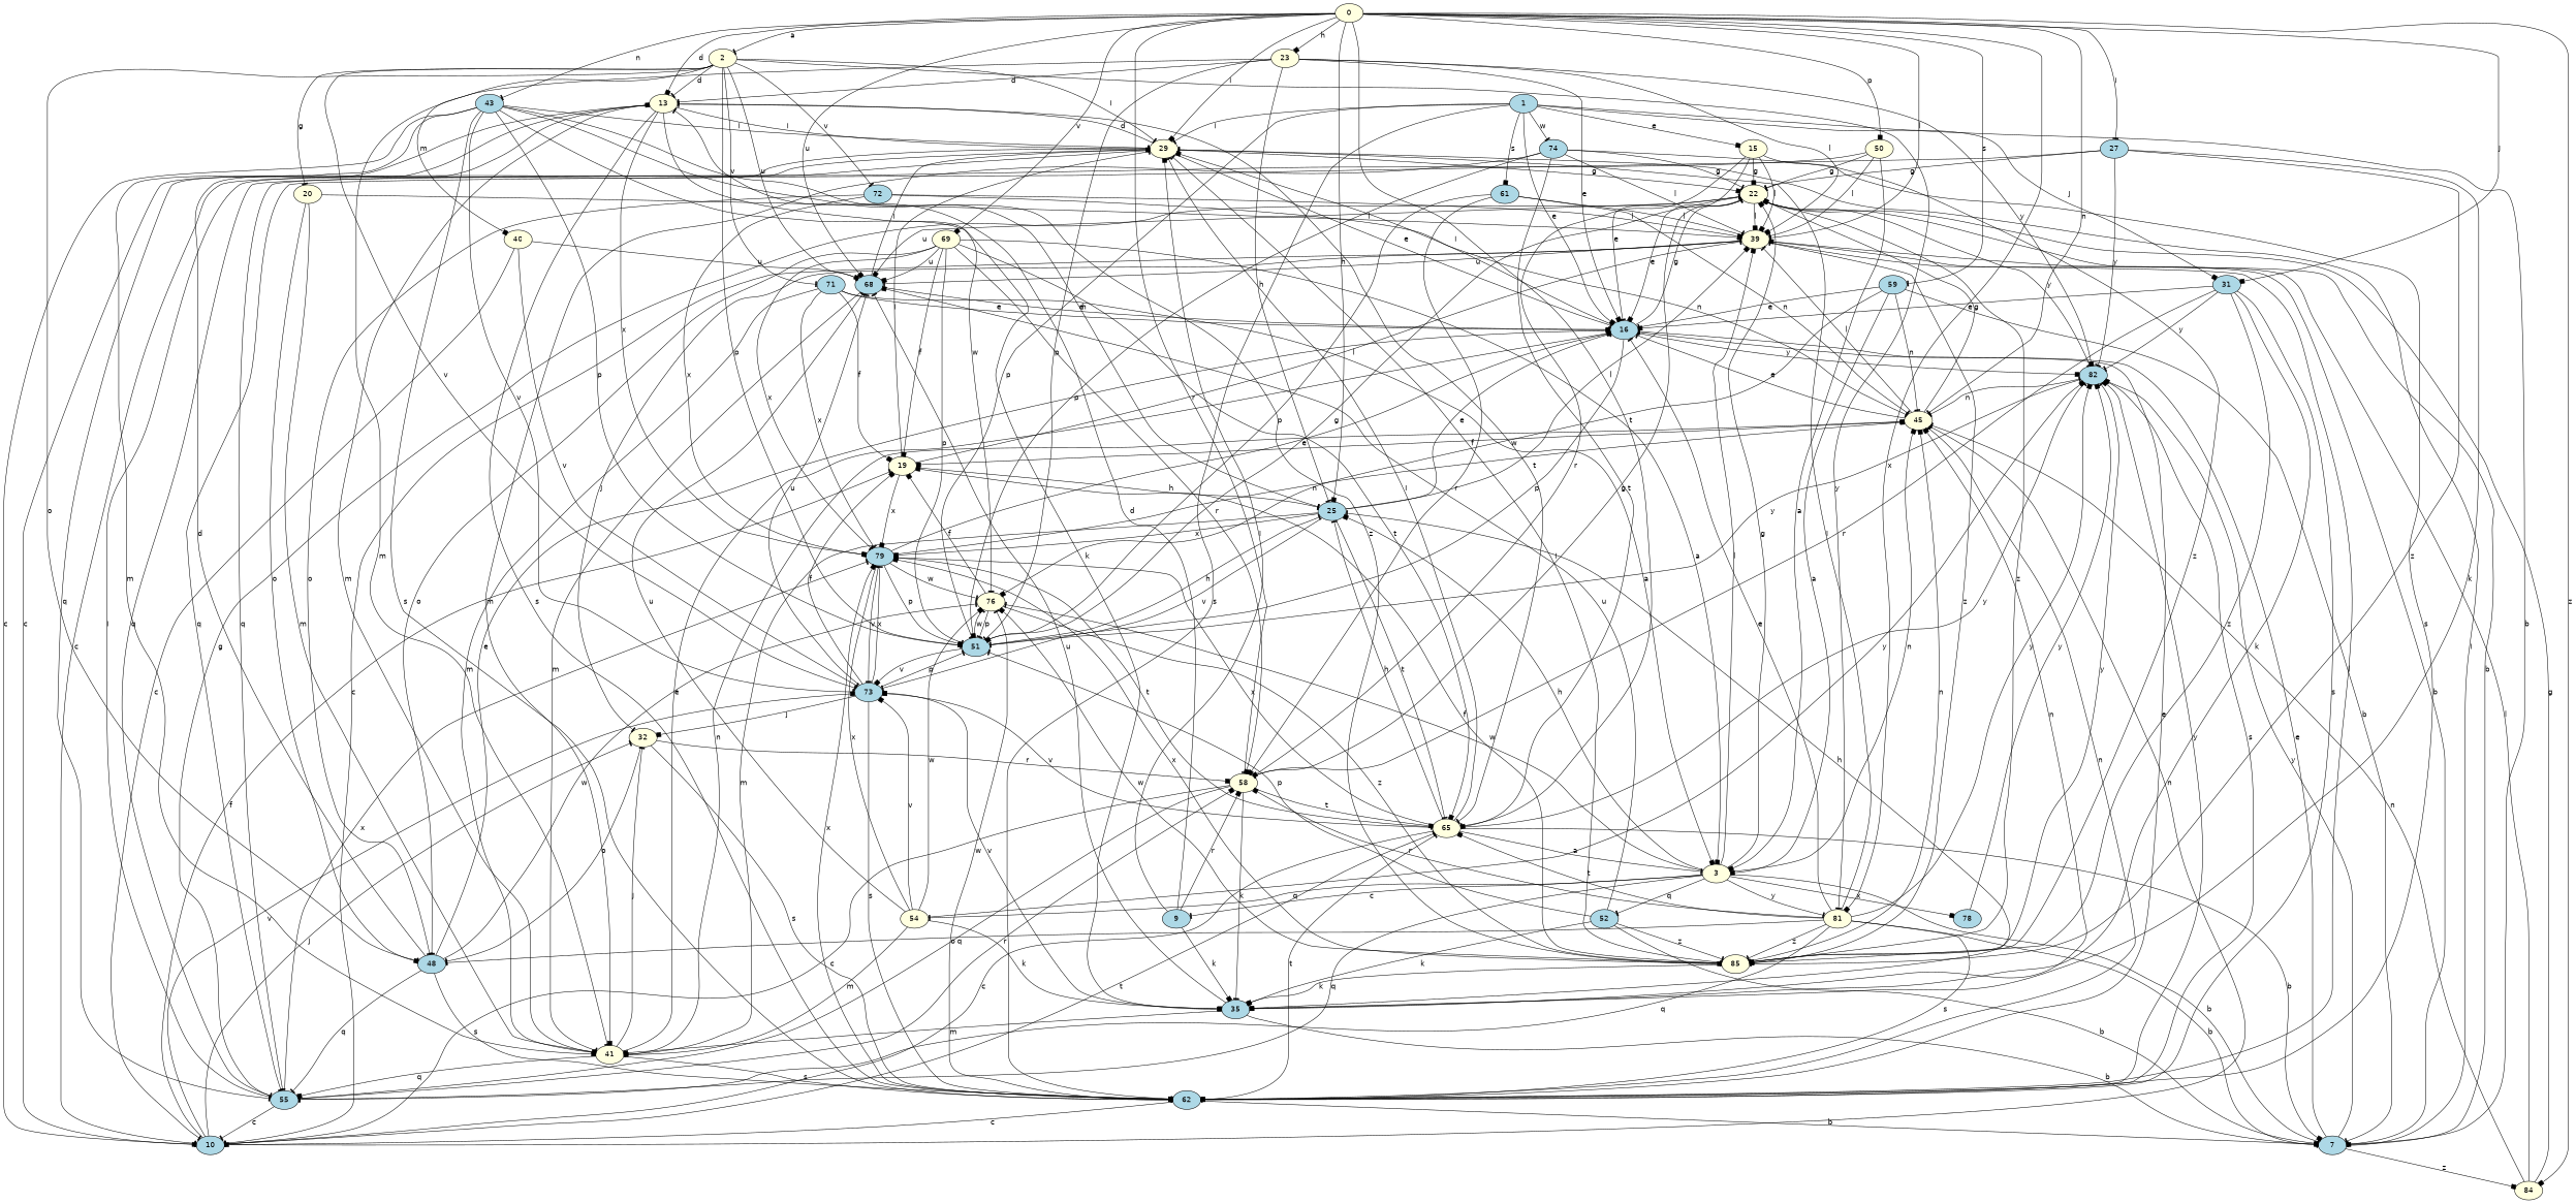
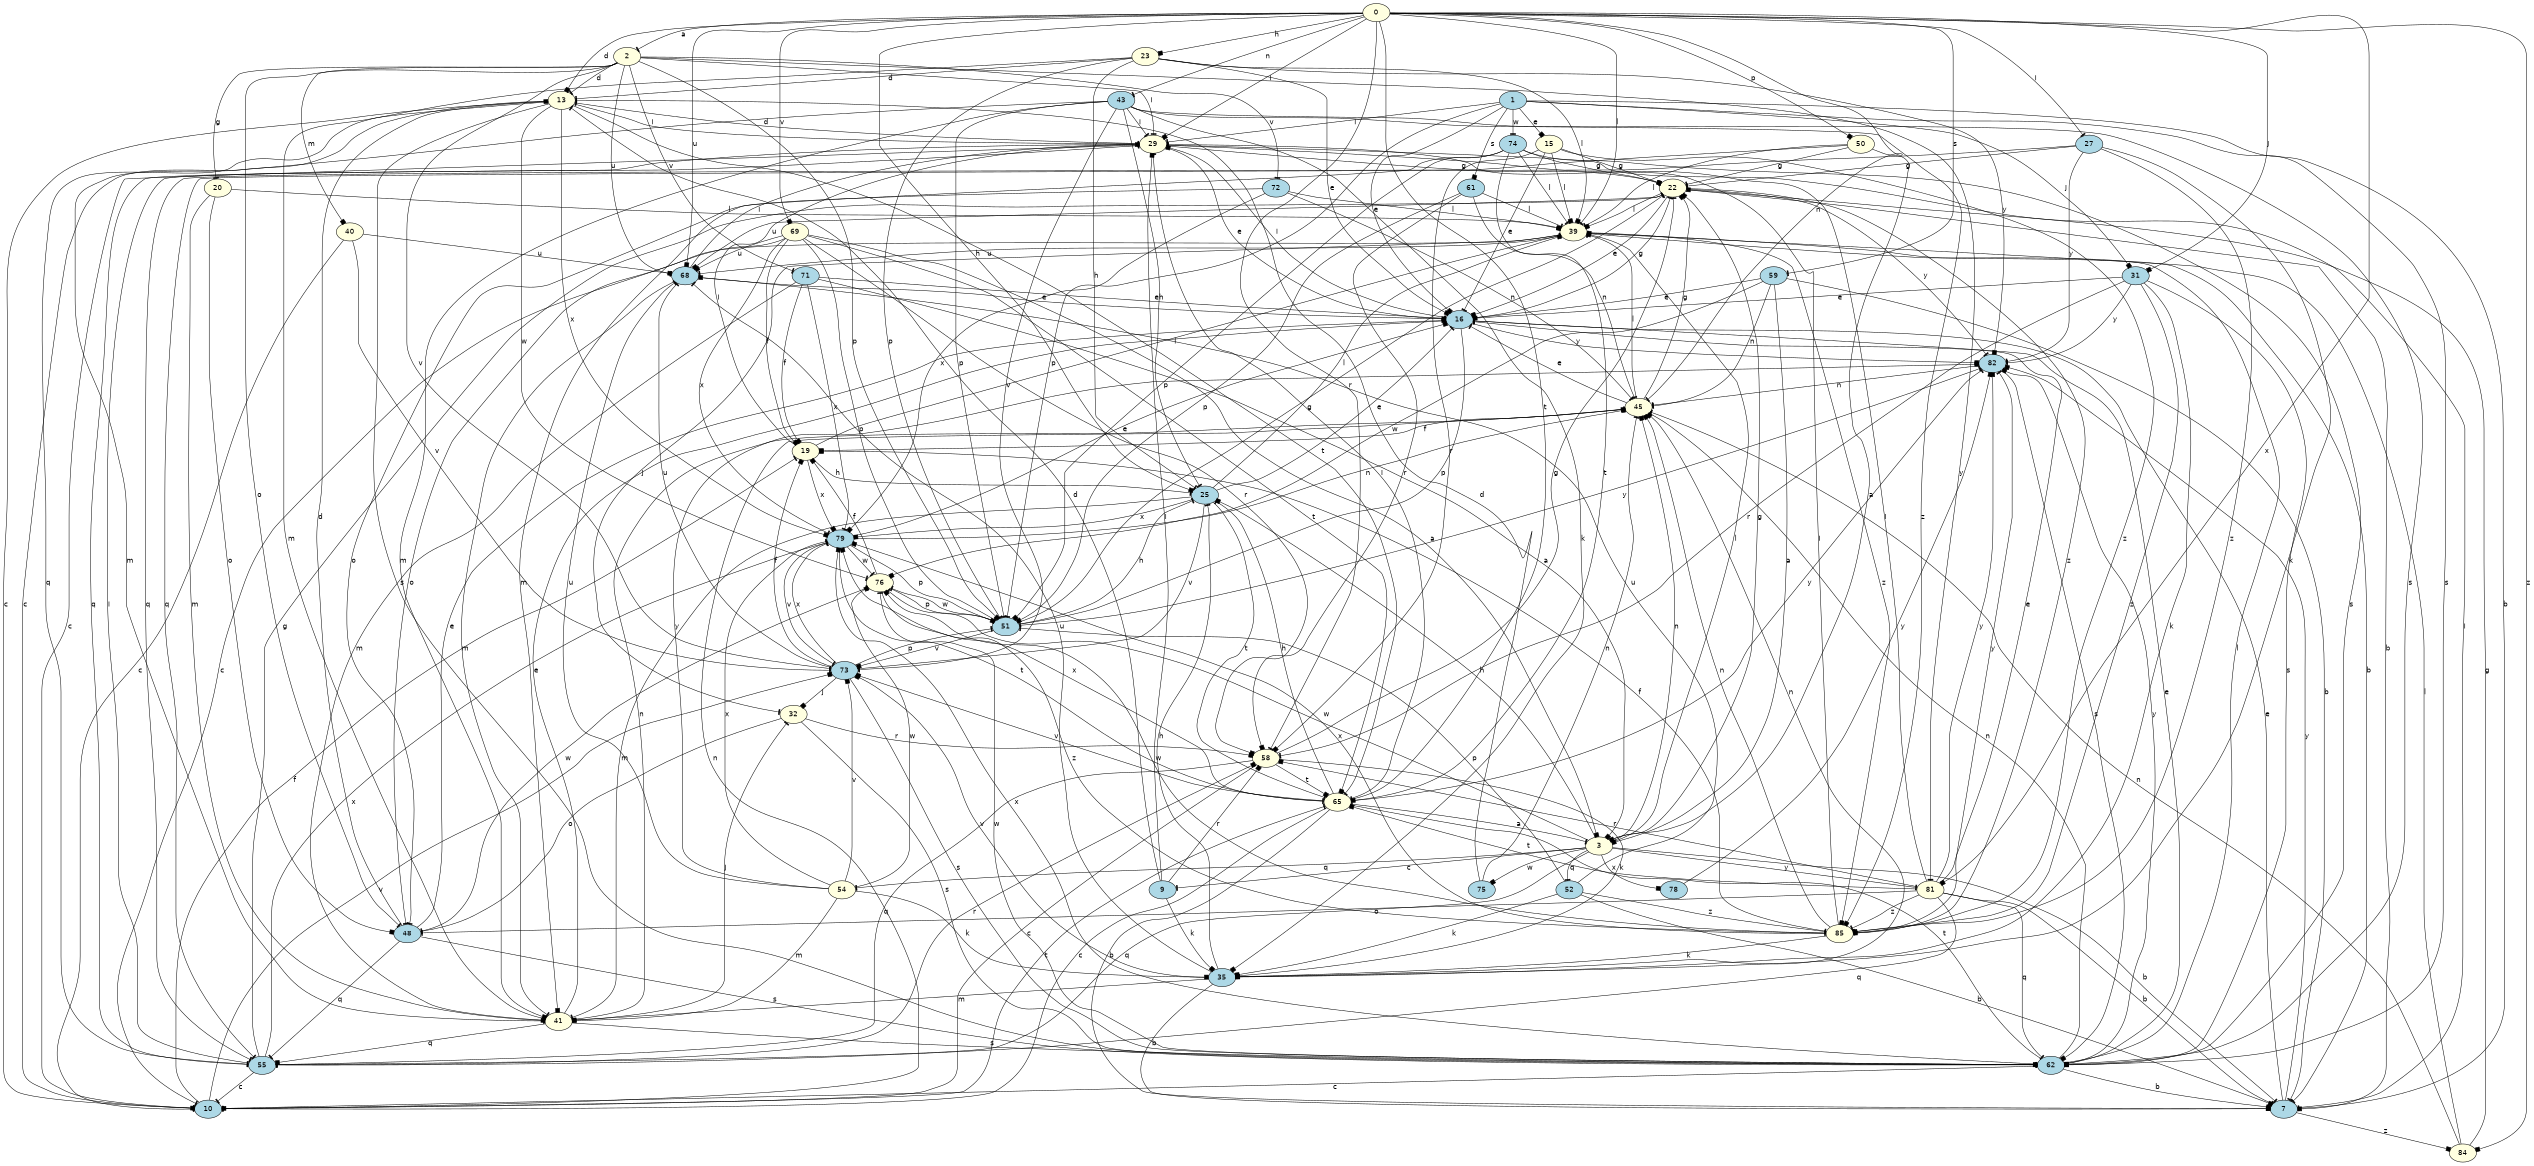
  strict digraph {
    fontname="DejaVu Sans"
    node [fillcolor=lightblue fontname="DejaVu Sans" style=filled]
    edge [arrowhead=tee fontname="DejaVu Sans"]
    0 [fillcolor=lightyellow]
    2 [fillcolor=lightyellow]
    13 [fillcolor=lightyellow]
    23 [fillcolor=lightyellow]
    25
    27
    29 [fillcolor=lightyellow]
    31
    39 [fillcolor=lightyellow]
    43
    n11 [fillcolor=lightyellow label=45]
    50 [fillcolor=lightyellow]
    58 [fillcolor=lightyellow]
    59
    65 [fillcolor=lightyellow]
    68
    69 [fillcolor=lightyellow]
    81 [fillcolor=lightyellow]
    84 [fillcolor=lightyellow]
    51
    20 [fillcolor=lightyellow]
    40 [fillcolor=lightyellow]
    48
    71
    72
    73
    62
    55
    76 [fillcolor=lightyellow]
    10
    41 [fillcolor=lightyellow]
    79
    16
    82
    22 [fillcolor=lightyellow]
    35
    85 [fillcolor=lightyellow]
    7
    32 [fillcolor=lightyellow]
    19 [fillcolor=lightyellow]
    3 [fillcolor=lightyellow]
    1
    15 [fillcolor=lightyellow]
    61
    74
    9
    52
    54 [fillcolor=lightyellow]
+   75
    78
    0 -> 2 [label=a]
    0 -> 13 [arrowhead=box label=d]
    0 -> 23 [arrowhead=box label=h]
    0 -> 25 [arrowhead=box label=h]
    0 -> 27 [label=i]
    0 -> 29 [arrowhead=box label=i]
    0 -> 31 [arrowhead=box label=j]
    0 -> 39 [label=l]
    0 -> 43 [label=n]
    0 -> n11 [label=n]
    0 -> 50 [arrowhead=box label=p]
    0 -> 58 [label=r]
    0 -> 59 [label=s]
    0 -> 65 [label=t]
    0 -> 68 [arrowhead=box label=u]
    0 -> 69 [arrowhead=box label=v]
    0 -> 81 [arrowhead=box label=x]
    0 -> 84 [arrowhead=box label=z]
    2 -> 13 [label=d]
    2 -> 29 [label=i]
    2 -> 68 [label=u]
    2 -> 81 [label=y]
    2 -> 51 [arrowhead=box label=p]
    2 -> 20 [label=g]
    2 -> 40 [arrowhead=box label=m]
    2 -> 48 [label=o]
    2 -> 71 [label=v]
    2 -> 72 [label=v]
    2 -> 73 [label=v]
    13 -> 29 [label=i]
    13 -> 65 [label=t]
    13 -> 62 [arrowhead=box label=s]
    13 -> 55 [label=q]
    13 -> 76 [label=w]
    13 -> 10 [arrowhead=box label=c]
    13 -> 41 [label=m]
    13 -> 79 [arrowhead=box label=x]
    23 -> 13 [label=d]
    23 -> 25 [label=h]
    23 -> 39 [arrowhead=box label=l]
    23 -> 51 [label=p]
    23 -> 41 [label=m]
    23 -> 16 [arrowhead=box label=e]
    23 -> 82 [arrowhead=box label=y]
    25 -> 39 [arrowhead=box label=l]
    25 -> 65 [label=t]
    25 -> 73 [label=v]
    25 -> 41 [label=m]
    25 -> 79 [arrowhead=box label=x]
    25 -> 16 [label=e]
    27 -> 55 [label=q]
    27 -> 82 [label=y]
    27 -> 22 [label=g]
    27 -> 35 [arrowhead=box label=k]
    27 -> 85 [label=z]
    29 -> 13 [label=d]
    29 -> 55 [label=q]
    29 -> 10 [label=c]
    29 -> 16 [label=e]
    29 -> 22 [arrowhead=box label=g]
    31 -> 58 [label=r]
    31 -> 62 [arrowhead=box label=s]
    31 -> 16 [arrowhead=box label=e]
    31 -> 82 [label=y]
    31 -> 35 [arrowhead=box label=k]
    31 -> 85 [arrowhead=box label=z]
    39 -> 68 [label=u]
    39 -> 10 [label=c]
    39 -> 85 [arrowhead=box label=z]
    39 -> 7 [label=b]
    39 -> 32 [label=j]
    43 -> 25 [label=h]
    43 -> 29 [label=i]
    43 -> 51 [label=p]
    43 -> 73 [label=v]
    43 -> 62 [arrowhead=box label=s]
    43 -> 10 [label=c]
    43 -> 41 [arrowhead=box label=m]
    43 -> 35 [arrowhead=box label=k]
    43 -> 85 [arrowhead=box label=z]
    n11 -> 39 [label=l]
    n11 -> 16 [label=e]
    n11 -> 22 [arrowhead=box label=g]
    n11 -> 19 [arrowhead=box label=f]
    50 -> 39 [label=l]
    50 -> 55 [label=q]
    50 -> 22 [label=g]
    50 -> 3 [arrowhead=box label=a]
    58 -> 65 [arrowhead=box label=t]
    58 -> 55 [label=q]
    58 -> 10 [label=c]
    58 -> 22 [label=g]
    58 -> 35 [label=k]
    59 -> n11 [label=n]
    59 -> 76 [arrowhead=box label=w]
    59 -> 16 [label=e]
    59 -> 7 [label=b]
    59 -> 3 [arrowhead=box label=a]
    65 -> 25 [label=h]
    65 -> 29 [label=i]
    65 -> 73 [arrowhead=box label=v]
    65 -> 10 [label=c]
    65 -> 79 [arrowhead=box label=x]
    65 -> 82 [label=y]
    65 -> 7 [arrowhead=box label=b]
    65 -> 3 [label=a]
    68 -> 29 [arrowhead=box label=i]
    68 -> 41 [label=m]
    68 -> 16 [arrowhead=box label=e]
    69 -> 58 [arrowhead=box label=r]
    69 -> 65 [arrowhead=box label=t]
    69 -> 68 [arrowhead=box label=u]
    69 -> 51 [label=p]
    69 -> 48 [label=o]
    69 -> 79 [label=x]
    69 -> 19 [arrowhead=box label=f]
    69 -> 3 [arrowhead=box label=a]
    81 -> 29 [label=i]
    81 -> 58 [arrowhead=box label=r]
    81 -> 65 [arrowhead=box label=t]
    81 -> 48 [label=o]
-   81 -> 62 [label=s]
+   81 -> 62 [label=q]
    81 -> 55 [label=q]
    81 -> 16 [label=e]
    81 -> 82 [arrowhead=box label=y]
    81 -> 85 [label=z]
    81 -> 7 [label=b]
    84 -> 39 [arrowhead=box label=l]
    84 -> n11 [label=n]
    84 -> 22 [arrowhead=box label=g]
    51 -> 25 [label=h]
    51 -> 73 [arrowhead=box label=v]
    51 -> 76 [label=w]
    51 -> 82 [label=y]
    51 -> 22 [label=g]
    20 -> 39 [arrowhead=box label=l]
    20 -> 48 [arrowhead=box label=o]
    20 -> 41 [arrowhead=box label=m]
    40 -> 68 [arrowhead=box label=u]
    40 -> 73 [label=v]
    40 -> 10 [label=c]
    48 -> 13 [arrowhead=box label=d]
    48 -> 62 [label=s]
    48 -> 55 [label=q]
    48 -> 76 [label=w]
    48 -> 16 [arrowhead=box label=e]
    71 -> 41 [label=m]
    71 -> 79 [label=x]
    71 -> 16 [label=e]
    71 -> 19 [arrowhead=box label=f]
    71 -> 3 [arrowhead=box label=a]
    72 -> 39 [arrowhead=box label=l]
    72 -> n11 [label=n]
    72 -> 48 [label=o]
    72 -> 79 [arrowhead=box label=x]
    73 -> 68 [label=u]
    73 -> 51 [label=p]
    73 -> 62 [label=s]
    73 -> 79 [label=x]
    73 -> 32 [arrowhead=box label=j]
    73 -> 19 [arrowhead=box label=f]
    62 -> 39 [label=l]
    62 -> n11 [label=n]
    62 -> 65 [label=t]
    62 -> 76 [label=w]
    62 -> 10 [arrowhead=box label=c]
    62 -> 79 [arrowhead=box label=x]
    62 -> 16 [label=e]
    62 -> 82 [arrowhead=box label=y]
    62 -> 7 [arrowhead=box label=b]
    55 -> 29 [label=i]
    55 -> 58 [arrowhead=box label=r]
    55 -> 10 [label=c]
    55 -> 79 [label=x]
    55 -> 22 [label=g]
    76 -> 51 [label=p]
    76 -> 85 [label=z]
    76 -> 19 [arrowhead=box label=f]
    10 -> n11 [label=n]
    10 -> 65 [label=t]
    10 -> 73 [arrowhead=box label=v]
-   10 -> 32 [label=j]
    10 -> 19 [label=f]
    41 -> n11 [arrowhead=box label=n]
    41 -> 62 [label=s]
    41 -> 55 [arrowhead=box label=q]
    41 -> 16 [label=e]
    41 -> 32 [label=j]
    79 -> n11 [arrowhead=box label=n]
    79 -> 65 [label=t]
    79 -> 51 [arrowhead=box label=p]
    79 -> 73 [label=v]
    79 -> 76 [label=w]
    79 -> 16 [arrowhead=box label=e]
    16 -> 29 [arrowhead=box label=i]
    16 -> 51 [label=p]
    16 -> 82 [arrowhead=box label=y]
    16 -> 22 [label=g]
    82 -> n11 [label=n]
    82 -> 62 [arrowhead=box label=s]
    22 -> 39 [arrowhead=box label=l]
    22 -> 68 [arrowhead=box label=u]
    22 -> 16 [arrowhead=box label=e]
    22 -> 82 [label=y]
    22 -> 85 [arrowhead=box label=z]
    22 -> 7 [arrowhead=box label=b]
    35 -> 25 [label=h]
    35 -> n11 [arrowhead=box label=n]
    35 -> 68 [label=u]
    35 -> 73 [arrowhead=box label=v]
    35 -> 41 [arrowhead=box label=m]
    35 -> 7 [arrowhead=box label=b]
    85 -> 29 [label=i]
    85 -> n11 [arrowhead=box label=n]
    85 -> 76 [arrowhead=box label=w]
    85 -> 79 [arrowhead=box label=x]
    85 -> 82 [label=y]
    85 -> 35 [arrowhead=box label=k]
    85 -> 19 [arrowhead=box label=f]
    7 -> 29 [label=i]
    7 -> 84 [arrowhead=box label=z]
    7 -> 16 [label=e]
    7 -> 82 [arrowhead=box label=y]
    32 -> 58 [arrowhead=box label=r]
    32 -> 48 [label=o]
    32 -> 62 [arrowhead=box label=s]
    19 -> 25 [label=h]
    19 -> 29 [label=i]
    19 -> 39 [label=l]
    19 -> 79 [arrowhead=box label=x]
    3 -> 25 [arrowhead=box label=h]
    3 -> 39 [arrowhead=box label=l]
    3 -> n11 [arrowhead=box label=n]
    3 -> 81 [label=y]
    3 -> 55 [label=q]
    3 -> 76 [label=w]
    3 -> 22 [arrowhead=box label=g]
    3 -> 7 [label=b]
    3 -> 9 [label=c]
    3 -> 52 [label=q]
    3 -> 54 [label=q]
+   3 -> 75 [arrowhead=box label=w]
    3 -> 78 [arrowhead=box label=x]
    1 -> 29 [label=i]
    1 -> 31 [arrowhead=box label=j]
    1 -> 51 [label=p]
    1 -> 62 [arrowhead=box label=s]
    1 -> 16 [arrowhead=box label=e]
    1 -> 7 [label=b]
    1 -> 15 [arrowhead=box label=e]
    1 -> 61 [arrowhead=box label=s]
    1 -> 74 [label=w]
    15 -> 39 [arrowhead=box label=l]
    15 -> 58 [arrowhead=box label=r]
    15 -> 16 [label=e]
    15 -> 22 [arrowhead=box label=g]
    15 -> 85 [label=z]
    61 -> 39 [label=l]
    61 -> n11 [label=n]
    61 -> 58 [arrowhead=box label=r]
    61 -> 51 [arrowhead=box label=p]
    74 -> 39 [label=l]
    74 -> 65 [arrowhead=box label=t]
    74 -> 51 [arrowhead=box label=p]
    74 -> 62 [arrowhead=box label=s]
    74 -> 41 [arrowhead=box label=m]
    74 -> 22 [label=g]
    9 -> 13 [label=d]
    9 -> 29 [arrowhead=box label=i]
    9 -> 58 [arrowhead=box label=r]
    9 -> 35 [arrowhead=box label=k]
    52 -> 68 [arrowhead=box label=u]
    52 -> 51 [label=p]
    52 -> 35 [arrowhead=box label=k]
    52 -> 85 [label=z]
    52 -> 7 [arrowhead=box label=b]
    54 -> 68 [label=u]
    54 -> 73 [arrowhead=box label=v]
    54 -> 76 [arrowhead=box label=w]
    54 -> 41 [arrowhead=box label=m]
    54 -> 79 [label=x]
    54 -> 82 [arrowhead=box label=y]
    54 -> 35 [arrowhead=box label=k]
+   75 -> 13 [label=d]
+   75 -> n11 [label=n]
    78 -> 82 [arrowhead=box label=y]
  }
